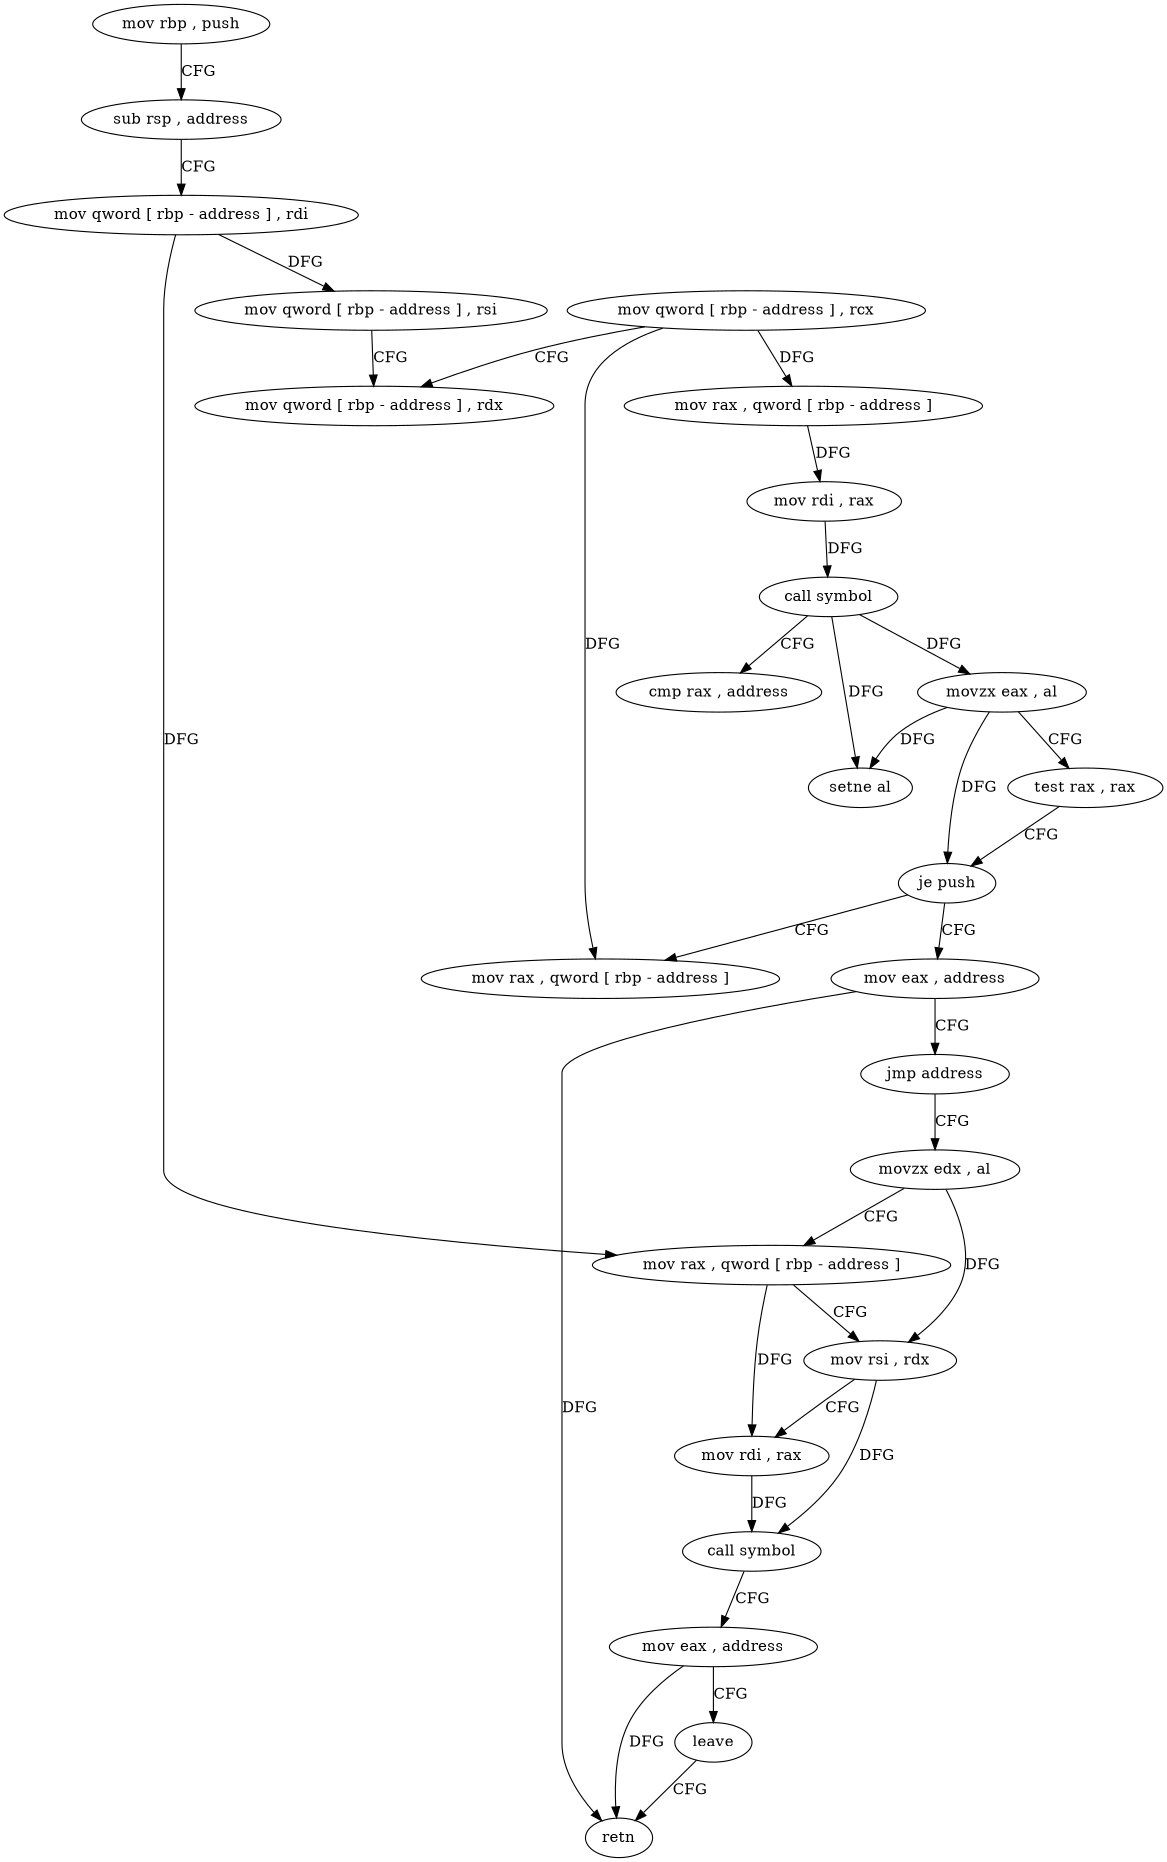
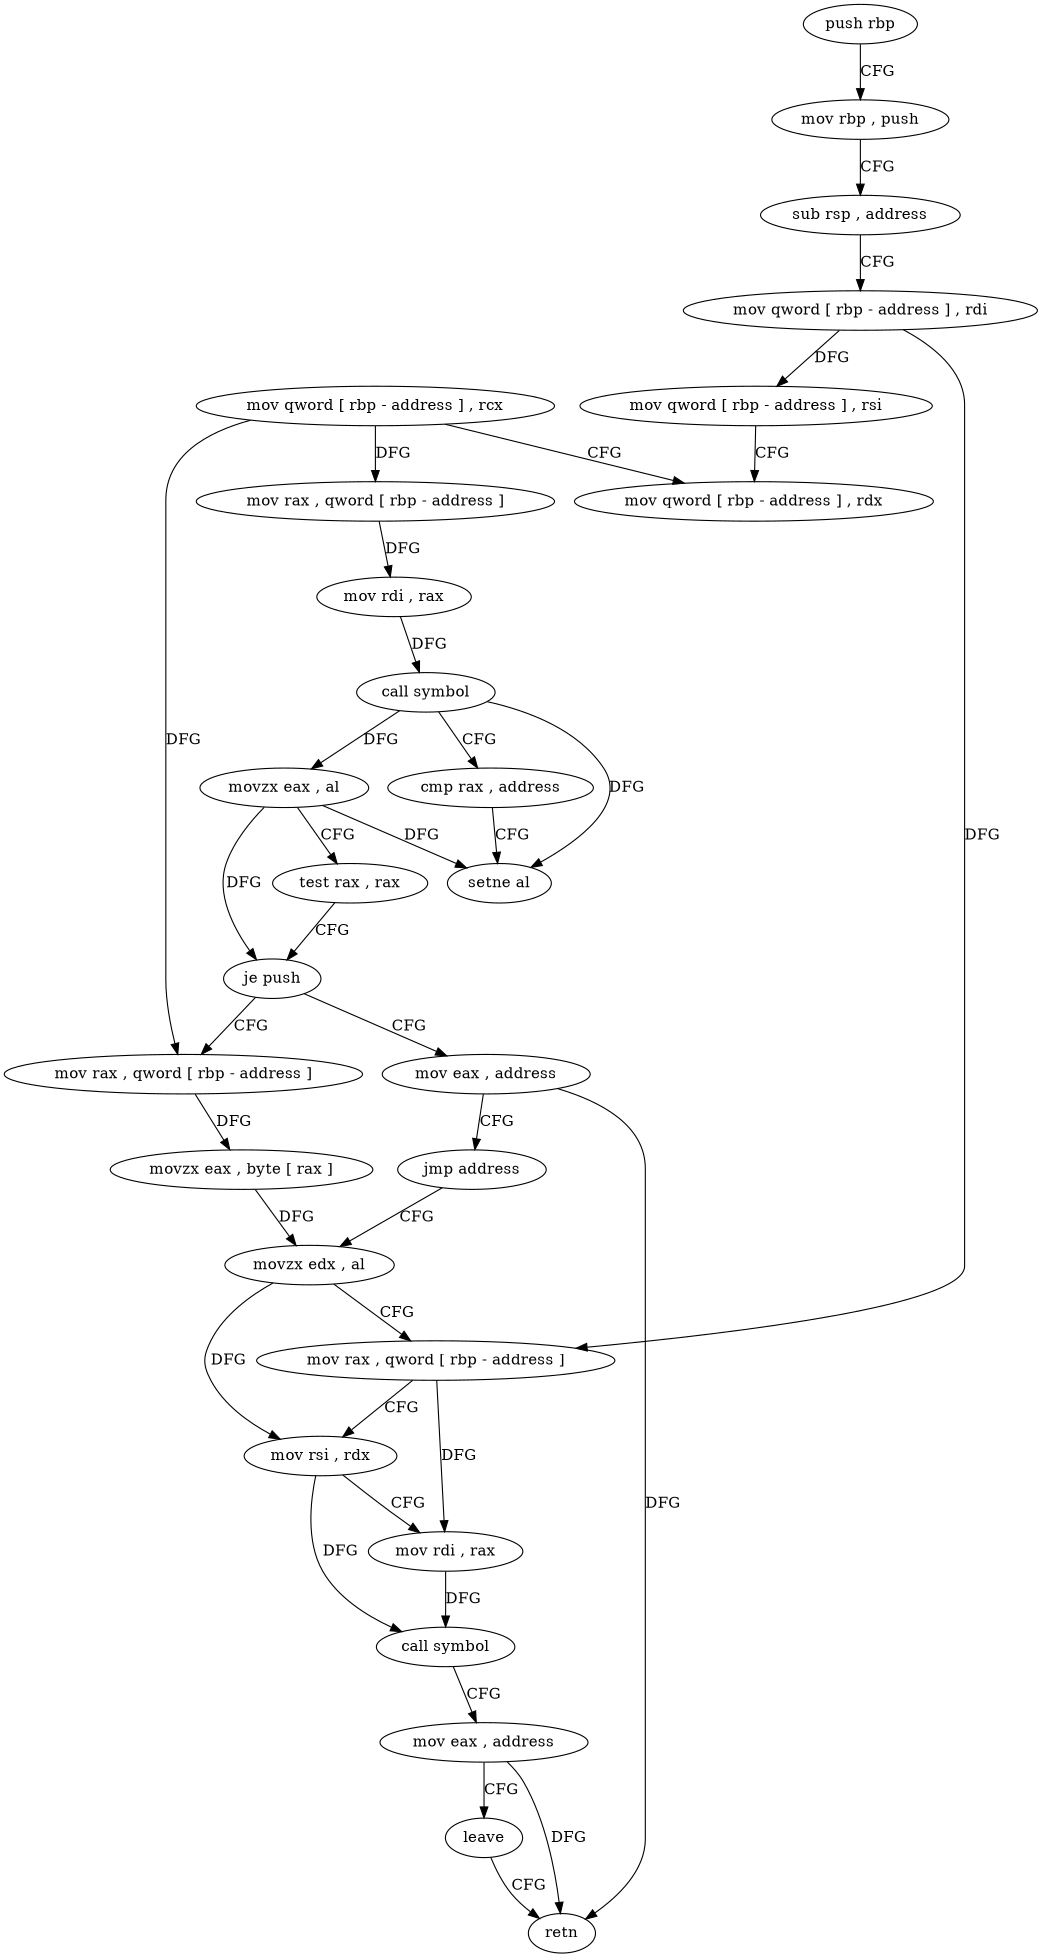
  digraph {
+   n1 [label="push rbp"]
    n2 [label="mov rbp , push"]
    n3 [label="sub rsp , address"]
    n4 [label="mov qword [ rbp - address ] , rdi"]
    n5 [label="mov qword [ rbp - address ] , rsi"]
    n6 [label="mov rax , qword [ rbp - address ]"]
    n7 [label="mov qword [ rbp - address ] , rdx"]
    n8 [label="mov rsi , rdx"]
    n9 [label="mov rdi , rax"]
    n10 [label="mov qword [ rbp - address ] , rcx"]
    n11 [label="mov rax , qword [ rbp - address ]"]
    n12 [label="mov rax , qword [ rbp - address ]"]
    n13 [label="mov rdi , rax"]
+   n14 [label="movzx eax , byte [ rax ]"]
    n15 [label="call symbol"]
    n16 [label="cmp rax , address"]
    n17 [label="setne al"]
    n18 [label="movzx eax , al"]
    n19 [label="test rax , rax"]
    n20 [label="je push"]
    n21 [label="mov eax , address"]
    n22 [label="jmp address"]
    n23 [label=retn]
    n24 [label="movzx edx , al"]
    n25 [label="call symbol"]
    n26 [label="mov eax , address"]
    n27 [label=leave]
+   n1 -> n2 [label=CFG]
    n2 -> n3 [label=CFG]
    n3 -> n4 [label=CFG]
    n4 -> n5 [label=DFG]
    n4 -> n6 [label=DFG]
    n5 -> n7 [label=CFG]
    n6 -> n8 [label=CFG]
    n6 -> n9 [label=DFG]
    n8 -> n9 [label=CFG]
    n8 -> n25 [label=DFG]
    n9 -> n25 [label=DFG]
    n10 -> n7 [label=CFG]
    n10 -> n11 [label=DFG]
    n10 -> n12 [label=DFG]
    n11 -> n13 [label=DFG]
+   n12 -> n14 [label=DFG]
    n13 -> n15 [label=DFG]
+   n14 -> n24 [label=DFG]
    n15 -> n16 [label=CFG]
    n15 -> n17 [label=DFG]
    n15 -> n18 [label=DFG]
+   n16 -> n17 [label=CFG]
    n18 -> n17 [label=DFG]
    n18 -> n19 [label=CFG]
    n18 -> n20 [label=DFG]
    n19 -> n20 [label=CFG]
    n20 -> n12 [label=CFG]
    n20 -> n21 [label=CFG]
    n21 -> n22 [label=CFG]
    n21 -> n23 [label=DFG]
    n22 -> n24 [label=CFG]
    n24 -> n6 [label=CFG]
    n24 -> n8 [label=DFG]
    n25 -> n26 [label=CFG]
    n26 -> n23 [label=DFG]
    n26 -> n27 [label=CFG]
    n27 -> n23 [label=CFG]
  }
